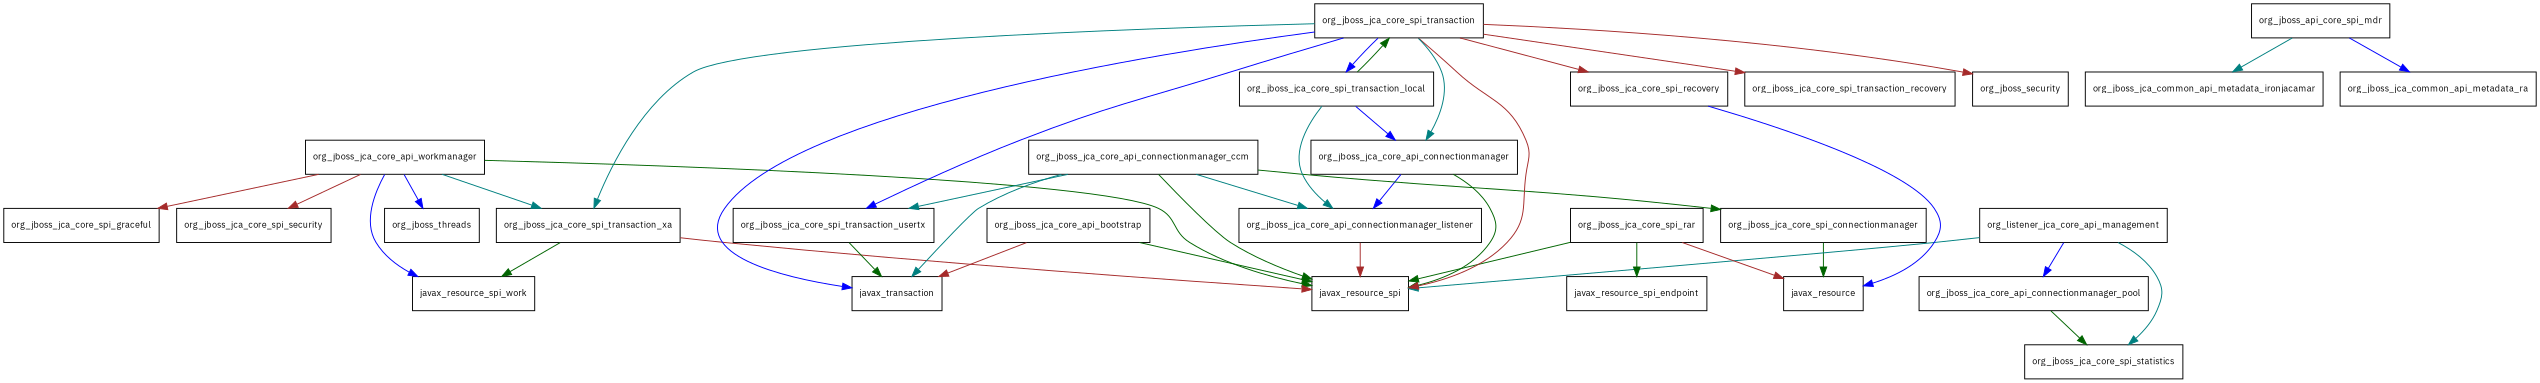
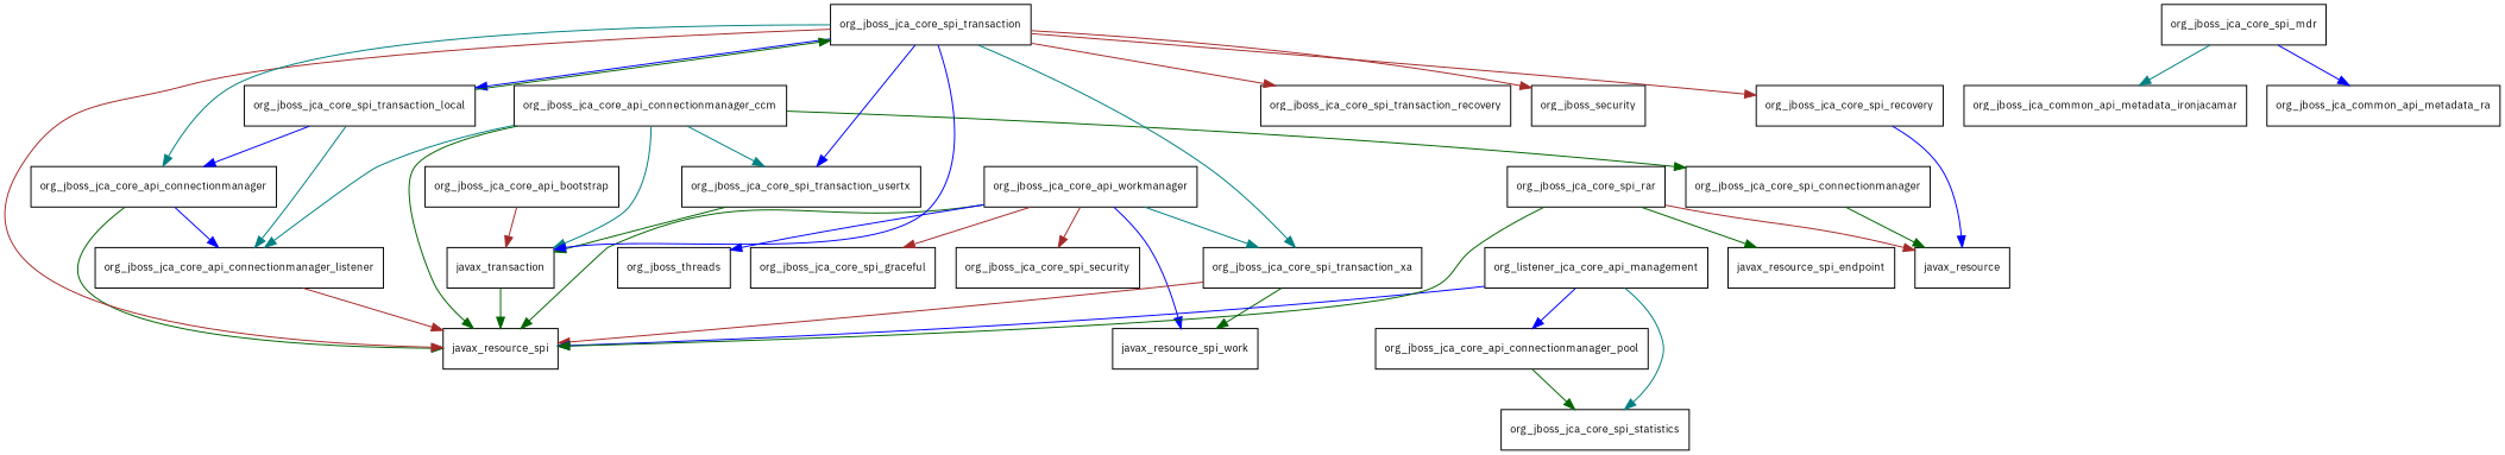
  digraph {
    fontname="IBM Plex Sans"
    node [fontname="IBM Plex Sans" fontsize=10.0 shape=box]
    edge [color=darkgreen fontname="IBM Plex Sans"]
    org_jboss_jca_core_api_bootstrap
    javax_resource_spi
    javax_transaction
    org_jboss_jca_core_api_workmanager
    javax_resource_spi_work
    org_jboss_jca_core_spi_graceful
    org_jboss_jca_core_spi_security
    org_jboss_jca_core_spi_transaction_xa
    org_jboss_threads
    org_jboss_jca_core_api_connectionmanager
    org_jboss_jca_core_api_connectionmanager_listener
    org_jboss_jca_core_api_connectionmanager_ccm
    org_jboss_jca_core_spi_connectionmanager
    org_jboss_jca_core_spi_transaction_usertx
    javax_resource
    org_jboss_jca_core_api_connectionmanager_pool
    org_jboss_jca_core_spi_statistics
    n18 [label=org_listener_jca_core_api_management]
-   org_jboss_jca_core_spi_mdr [label=org_jboss_api_core_spi_mdr]
+   org_jboss_jca_core_spi_mdr
    org_jboss_jca_common_api_metadata_ironjacamar
    org_jboss_jca_common_api_metadata_ra
    org_jboss_jca_core_spi_rar
    javax_resource_spi_endpoint
    org_jboss_jca_core_spi_recovery
    org_jboss_jca_core_spi_transaction
    org_jboss_jca_core_spi_transaction_local
    org_jboss_jca_core_spi_transaction_recovery
    org_jboss_security
-   org_jboss_jca_core_api_bootstrap -> javax_resource_spi
+   javax_transaction -> javax_resource_spi
    org_jboss_jca_core_api_bootstrap -> javax_transaction [color=brown]
    org_jboss_jca_core_api_workmanager -> javax_resource_spi
    org_jboss_jca_core_api_workmanager -> javax_resource_spi_work [color=blue]
    org_jboss_jca_core_api_workmanager -> org_jboss_jca_core_spi_graceful [color=brown]
    org_jboss_jca_core_api_workmanager -> org_jboss_jca_core_spi_security [color=brown]
    org_jboss_jca_core_api_workmanager -> org_jboss_jca_core_spi_transaction_xa [color=teal]
    org_jboss_jca_core_api_workmanager -> org_jboss_threads [color=blue]
    org_jboss_jca_core_spi_transaction_xa -> javax_resource_spi [color=brown]
    org_jboss_jca_core_spi_transaction_xa -> javax_resource_spi_work
    org_jboss_jca_core_api_connectionmanager -> javax_resource_spi
    org_jboss_jca_core_api_connectionmanager -> org_jboss_jca_core_api_connectionmanager_listener [color=blue]
    org_jboss_jca_core_api_connectionmanager_listener -> javax_resource_spi [color=brown]
    org_jboss_jca_core_api_connectionmanager_ccm -> javax_resource_spi
    org_jboss_jca_core_api_connectionmanager_ccm -> javax_transaction [color=teal]
    org_jboss_jca_core_api_connectionmanager_ccm -> org_jboss_jca_core_api_connectionmanager_listener [color=teal]
    org_jboss_jca_core_api_connectionmanager_ccm -> org_jboss_jca_core_spi_connectionmanager
    org_jboss_jca_core_api_connectionmanager_ccm -> org_jboss_jca_core_spi_transaction_usertx [color=teal]
    org_jboss_jca_core_spi_connectionmanager -> javax_resource
    org_jboss_jca_core_spi_transaction_usertx -> javax_transaction
    org_jboss_jca_core_api_connectionmanager_pool -> org_jboss_jca_core_spi_statistics
-   n18 -> javax_resource_spi [color=teal]
+   n18 -> javax_resource_spi [color=blue]
    n18 -> org_jboss_jca_core_api_connectionmanager_pool [color=blue]
    n18 -> org_jboss_jca_core_spi_statistics [color=teal]
    org_jboss_jca_core_spi_mdr -> org_jboss_jca_common_api_metadata_ironjacamar [color=teal]
    org_jboss_jca_core_spi_mdr -> org_jboss_jca_common_api_metadata_ra [color=blue]
    org_jboss_jca_core_spi_rar -> javax_resource_spi
    org_jboss_jca_core_spi_rar -> javax_resource [color=brown]
    org_jboss_jca_core_spi_rar -> javax_resource_spi_endpoint
    org_jboss_jca_core_spi_recovery -> javax_resource [color=blue]
    org_jboss_jca_core_spi_transaction -> javax_resource_spi [color=brown]
    org_jboss_jca_core_spi_transaction -> javax_transaction [color=blue]
    org_jboss_jca_core_spi_transaction -> org_jboss_jca_core_spi_transaction_xa [color=teal]
    org_jboss_jca_core_spi_transaction -> org_jboss_jca_core_api_connectionmanager [color=teal]
    org_jboss_jca_core_spi_transaction -> org_jboss_jca_core_spi_transaction_usertx [color=blue]
    org_jboss_jca_core_spi_transaction -> org_jboss_jca_core_spi_recovery [color=brown]
    org_jboss_jca_core_spi_transaction -> org_jboss_jca_core_spi_transaction_local [color=blue]
    org_jboss_jca_core_spi_transaction -> org_jboss_jca_core_spi_transaction_recovery [color=brown]
    org_jboss_jca_core_spi_transaction -> org_jboss_security [color=brown]
    org_jboss_jca_core_spi_transaction_local -> org_jboss_jca_core_api_connectionmanager [color=blue]
    org_jboss_jca_core_spi_transaction_local -> org_jboss_jca_core_api_connectionmanager_listener [color=teal]
    org_jboss_jca_core_spi_transaction_local -> org_jboss_jca_core_spi_transaction
  }
